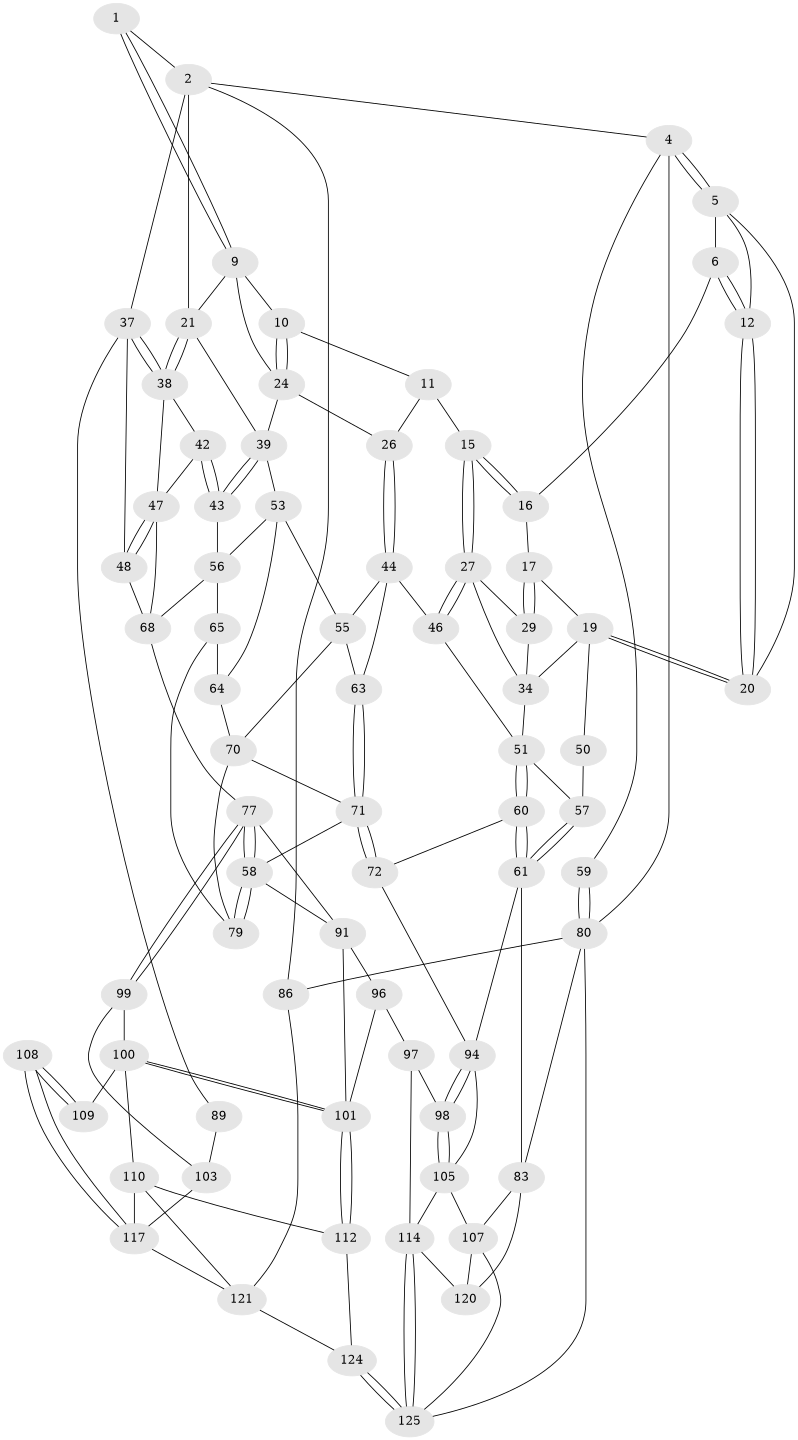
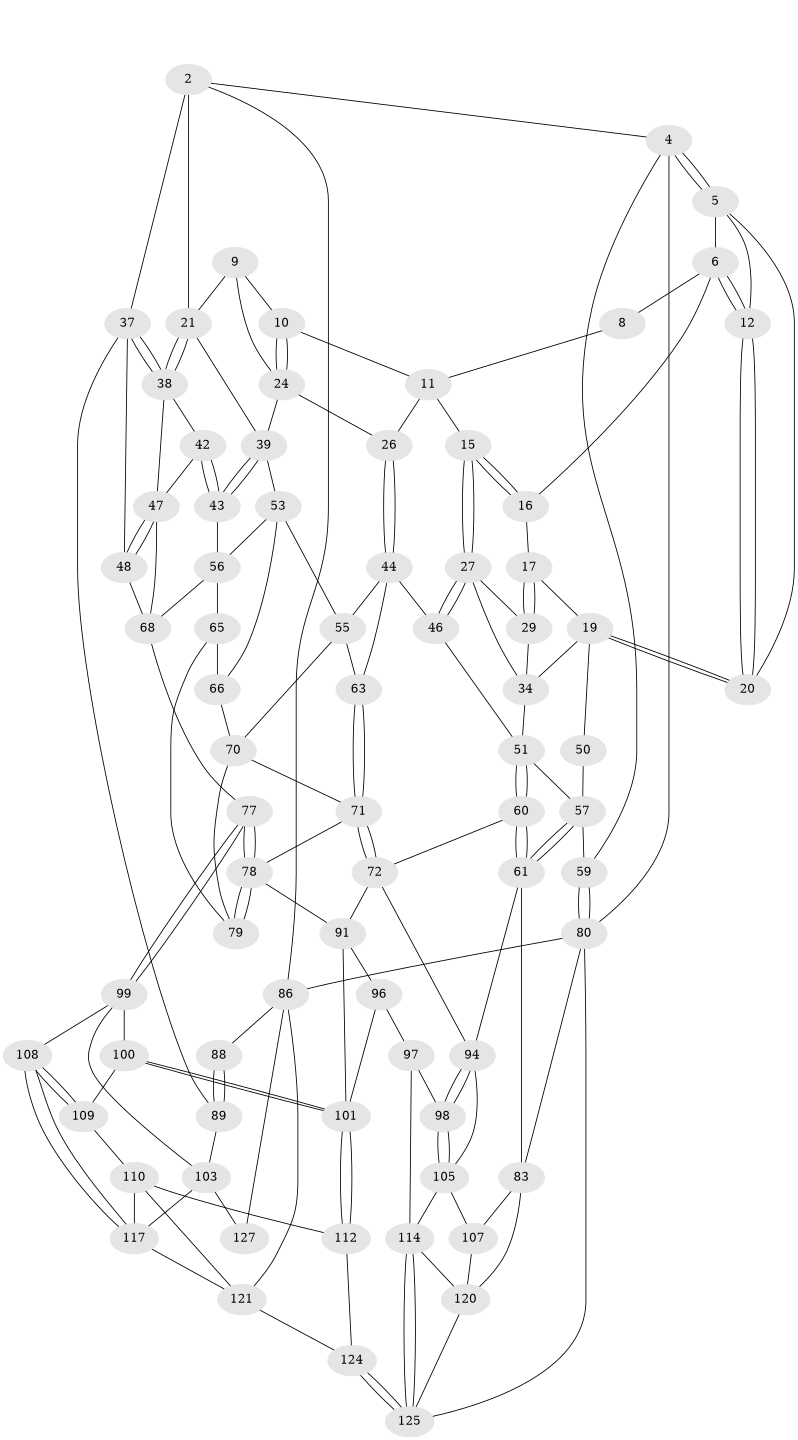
  graph {
    node [color=gray90 style=filled]
    2 [super="+3"]
-   1
    9 [super="+23"]
    4 [super="+31"]
    21 [super="+22"]
    37 [super="+49"]
    86 [super="+87"]
    10
    24 [super="+25"]
    5 [super="+13"]
    59
    80 [super="+81"]
    38 [super="+41"]
    39 [super="+40"]
    48
    89 [super="+90"]
+   88 [super="+126"]
    121 [super="+123"]
+   127
    6 [super="+7"]
    12
    20 [super="+33"]
    83 [super="+84"]
    125 [super="+128"]
+   8
    16
    11 [super="+14"]
    17 [super="+18"]
    15
    26
    27 [super="+28"]
    44 [super="+45"]
    29 [super="+30"]
    34 [super="+35"]
    46
    19 [super="+36"]
    50
    51 [super="+52"]
    57 [super="+58"]
    42
    47 [super="+67"]
    43
    53 [super="+54"]
    55 [super="+62"]
    63
    60
    68 [super="+76"]
    103 [super="+118"]
    56 [super="+64"]
-   66 [super="+69" label=64]
+   66 [super="+69"]
    65 [super="+75"]
    70 [super="+73"]
    71 [super="+74"]
    77
    61 [super="+82"]
    72 [super="+93"]
    79
    94 [super="+95"]
    91 [super="+92"]
    107
    120 [super="+122"]
    98
    105 [super="+106"]
-   78 [super="+85" label=58]
+   78 [super="+85"]
    99 [super="+104"]
    96
    101 [super="+102"]
    100
    108
    124
    117 [super="+119"]
    97 [super="+113"]
    112 [super="+116"]
    114 [super="+115"]
    109
    110 [super="+111"]
    2 -- 4
    2 -- 21
    2 -- 37
    2 -- 86
-   1 -- 2
-   1 -- 9
-   1 -- 9
    9 -- 21
    9 -- 10
    9 -- 24
    4 -- 5
    4 -- 5
    4 -- 59
    4 -- 80
    21 -- 38
    21 -- 38
    21 -- 39
    37 -- 38
    37 -- 38
    37 -- 48
    37 -- 89
+   86 -- 88
    86 -- 121
+   86 -- 127
    10 -- 24
    10 -- 24
    10 -- 11
    24 -- 39
    24 -- 26
    5 -- 6
    5 -- 12
    5 -- 20
    59 -- 80
    59 -- 80
    80 -- 86
    80 -- 83
    80 -- 125
    38 -- 42
    38 -- 47
    39 -- 43
    39 -- 43
    39 -- 53
    48 -- 68
    89 -- 103
+   88 -- 89 [weight=2]
+   88 -- 89
    121 -- 124
    6 -- 12
    6 -- 12
+   6 -- 8
    6 -- 16
    12 -- 20
    12 -- 20
    83 -- 107
    83 -- 120
+   8 -- 11
    16 -- 17
    11 -- 15
    11 -- 26
    17 -- 29 [weight=2]
    17 -- 29
    17 -- 19
    15 -- 16
    15 -- 16
    15 -- 27
    15 -- 27
    26 -- 44
    26 -- 44
    27 -- 29
    27 -- 34
    27 -- 46
    27 -- 46
    44 -- 46
    44 -- 55
    44 -- 63
    29 -- 34
    34 -- 51
    46 -- 51
    19 -- 20
    19 -- 20
    19 -- 34
    19 -- 50
    50 -- 57
    51 -- 57
    51 -- 60
    51 -- 60
+   57 -- 59
    57 -- 61
    57 -- 61
    42 -- 47
    42 -- 43
    42 -- 43
    47 -- 48
    47 -- 48
    47 -- 68
    43 -- 56
    53 -- 55
    53 -- 56
    53 -- 66
    55 -- 63
    55 -- 70
    63 -- 71
    63 -- 71
    60 -- 61
    60 -- 61
    60 -- 72
    68 -- 77
+   103 -- 127
    103 -- 117
    56 -- 68
    56 -- 65
    66 -- 70
    65 -- 66 [weight=2]
    65 -- 79
    70 -- 71
    70 -- 79
    71 -- 72
    71 -- 72
    71 -- 78
    77 -- 78
    77 -- 78
    77 -- 99
    77 -- 99
    61 -- 83
    61 -- 94
    72 -- 94
-   77 -- 91
+   72 -- 91
    94 -- 98
    94 -- 98
    94 -- 105
    91 -- 96
    91 -- 101
    107 -- 120
-   107 -- 125
+   120 -- 125
    98 -- 105
    98 -- 105
    105 -- 107
    105 -- 114
    78 -- 79
    78 -- 79
    78 -- 91
    99 -- 103
    99 -- 100
+   99 -- 108
    96 -- 101
    96 -- 97
    101 -- 112
    101 -- 112
    100 -- 101
    100 -- 101
    100 -- 109
    108 -- 117
    108 -- 117
    108 -- 109
    108 -- 109
    124 -- 125
    124 -- 125
    117 -- 121
    97 -- 98
    97 -- 114
    112 -- 124
    114 -- 125
    114 -- 125
    114 -- 120
-   100 -- 110
+   109 -- 110
    110 -- 121
    110 -- 117
    110 -- 112
  }
